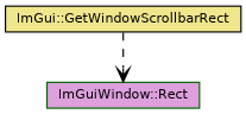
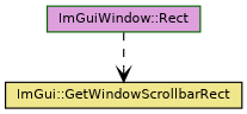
  digraph {
    rankdir=TB
    node [fontname=Helvetica fontsize=10 shape=record style=filled]
    n1 [color=black fillcolor=khaki fontcolor=black height=0.2 label="ImGui::GetWindowScrollbarRect" width=0.4]
    n2 [color=darkgreen fillcolor=plum height=0.2 label="ImGuiWindow::Rect" width=0.4]
-   n1 -> n2 [color=black fontname=Helvetica fontsize=10 labelfontname=Helvetica labelfontsize=10 style=dashed arrowhead=vee]
+   n2 -> n1 [color=black fontname=Helvetica fontsize=10 labelfontname=Helvetica labelfontsize=10 style=dashed arrowhead=vee]
  }
